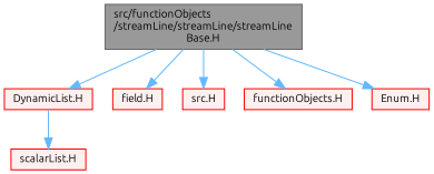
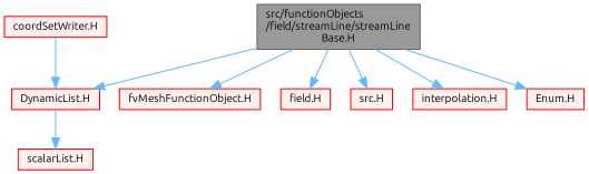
  digraph {
    fontname=Ubuntu
    node [color=red fillcolor="#FFF0F0" fontname=Ubuntu fontsize=10 shape=box style=filled]
    edge [color=steelblue1 fontname=Ubuntu fontsize=10 labelfontname=Helvetica labelfontsize=10 style=solid]
-   n1 [color=gray40 fillcolor=grey60 fontcolor=black height=0.2 label="src/functionObjects\l/streamLine/streamLine/streamLine\lBase.H" width=0.4]
+   n1 [color=gray40 fillcolor=grey60 fontcolor=black height=0.2 label="src/functionObjects\l/field/streamLine/streamLine\lBase.H" width=0.4]
+   n2 [height=0.2 label="fvMeshFunctionObject.H" width=0.4]
    n3 [height=0.2 label="DynamicList.H" width=0.4]
    n4 [height=0.2 label="field.H" width=0.4]
    n5 [height=0.2 label="src.H" width=0.4]
-   n6 [height=0.2 label="functionObjects.H" width=0.4]
+   n6 [height=0.2 label="interpolation.H" width=0.4]
    n7 [height=0.2 label="Enum.H" width=0.4]
    n8 [height=0.2 label="scalarList.H" width=0.4]
+   n9 [height=0.2 label="coordSetWriter.H" width=0.4]
+   n1 -> n2
    n1 -> n3
    n1 -> n4
    n1 -> n5
    n1 -> n6
    n1 -> n7
    n3 -> n8
+   n9 -> n3
  }
